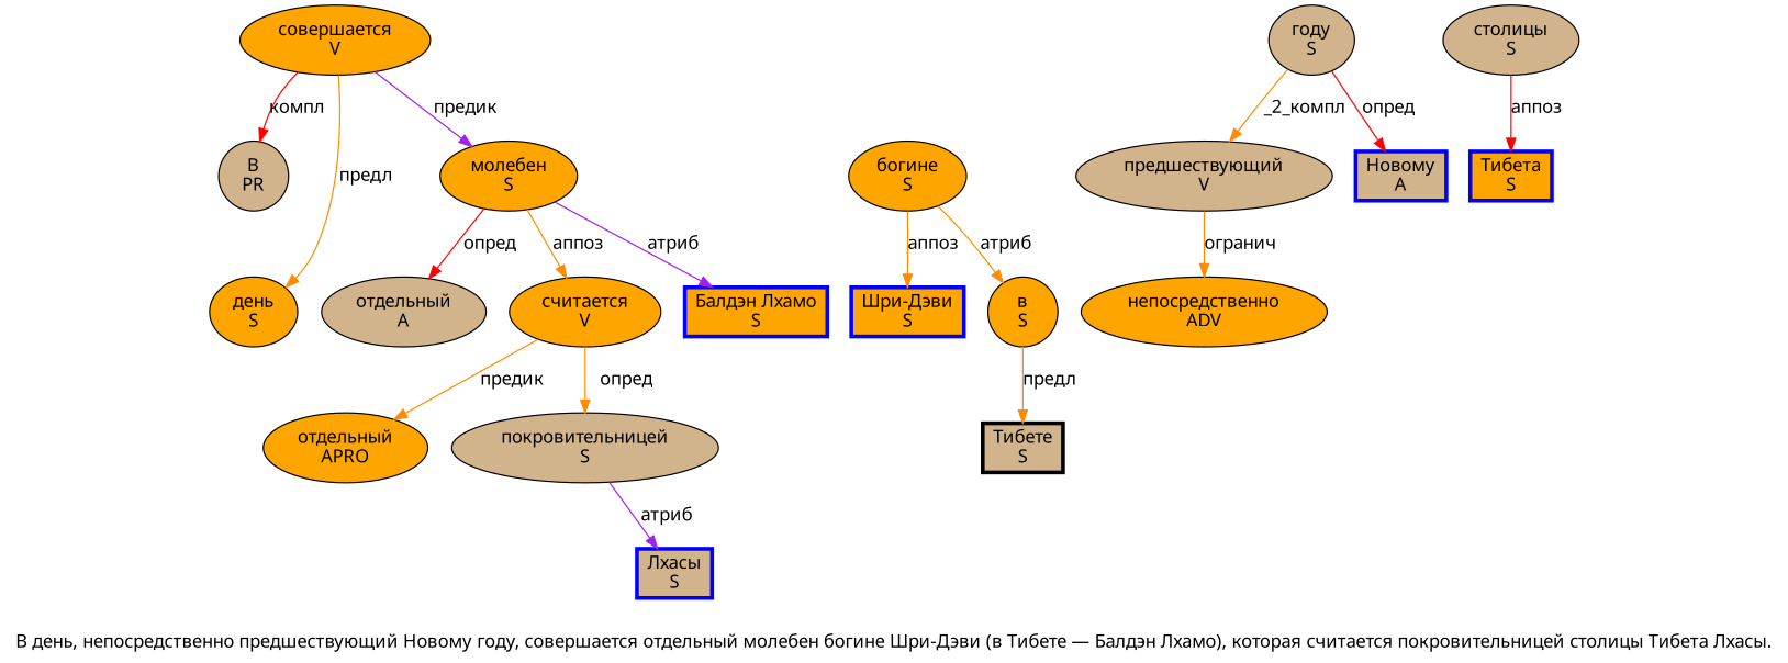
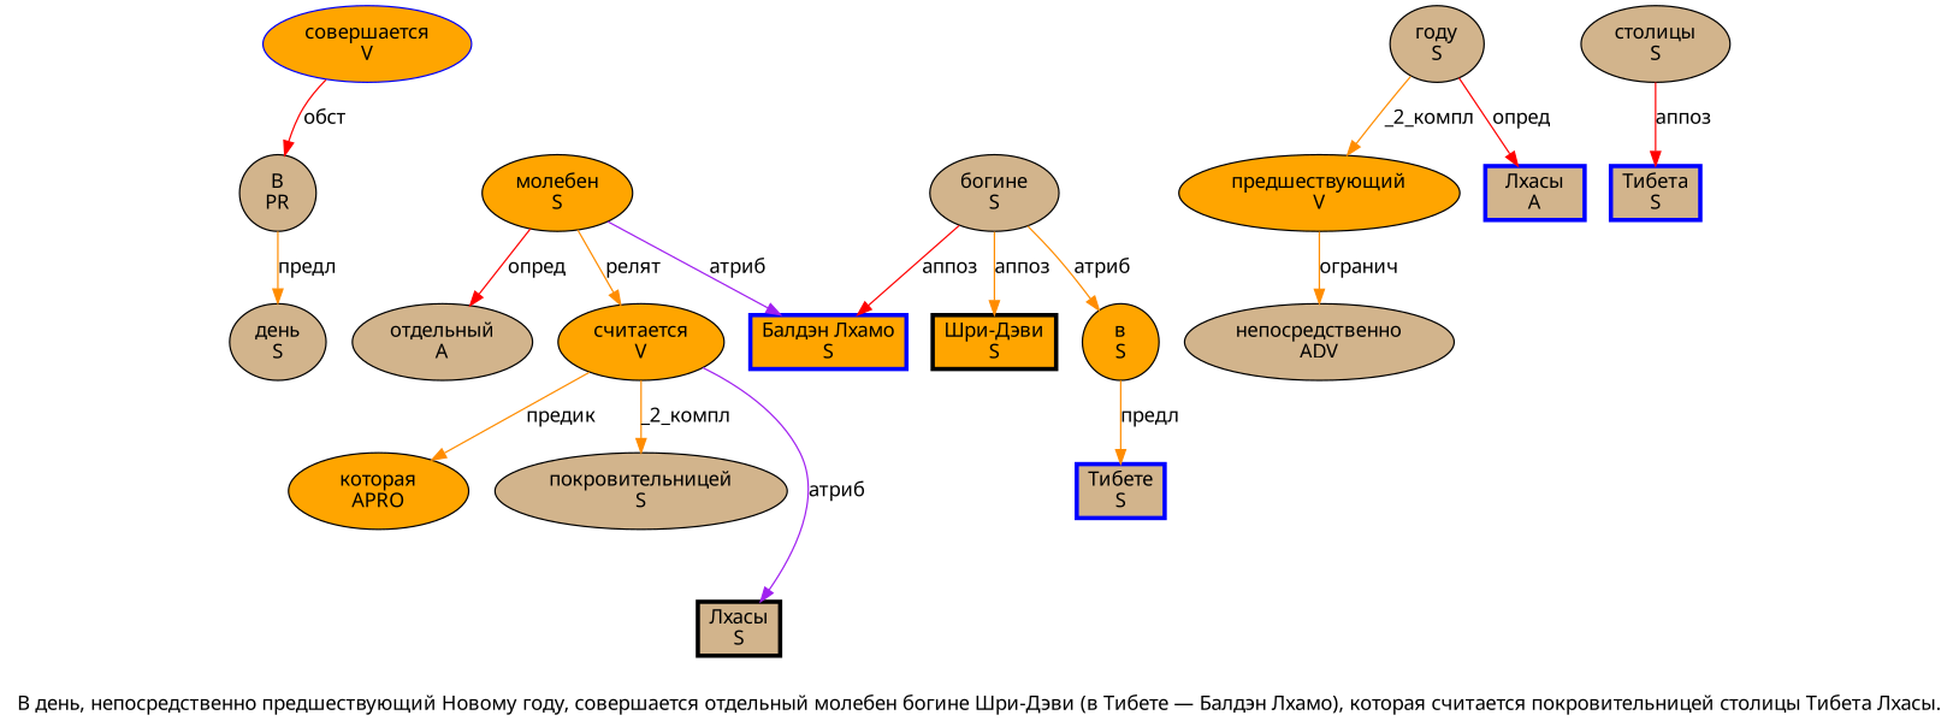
  digraph {
    fontname="Noto Sans"
    label="В день, непосредственно предшествующий Новому году, совершается отдельный молебен богине Шри-Дэви (в Тибете — Балдэн Лхамо), которая считается покровительницей столицы Тибета Лхасы."
    node [fillcolor=tan fontname="Noto Sans" penwidth=1 shape=ellipse style=filled]
    edge [color=darkorange fontname="Noto Sans"]
    n1 [label="В\nPR"]
-   n2 [fillcolor=orange label="день\nS"]
-   n3 [fillcolor=orange label="непосредственно\nADV"]
-   n4 [label="предшествующий\nV"]
-   n5 [color=blue label="Новому\nA" penwidth=3 shape=box]
+   n2 [label="день\nS"]
+   n3 [label="непосредственно\nADV"]
+   n4 [fillcolor=orange label="предшествующий\nV"]
+   n5 [color=blue label="Лхасы\nA" penwidth=3 shape=box]
    n6 [label="году\nS"]
-   n7 [fillcolor=orange label="совершается\nV"]
+   n7 [fillcolor=orange label="совершается\nV" color=blue]
    n8 [fillcolor=orange label="молебен\nS"]
    n9 [label="отдельный\nA"]
    n10 [fillcolor=orange label="считается\nV"]
    n11 [color=blue fillcolor=orange label="Балдэн Лхамо\nS" penwidth=3 shape=box]
-   n12 [fillcolor=orange label="богине\nS"]
-   n13 [color=blue fillcolor=orange label="Шри-Дэви\nS" penwidth=3 shape=box]
+   n12 [label="богине\nS"]
+   n13 [color=black fillcolor=orange label="Шри-Дэви\nS" penwidth=3 shape=box]
    n14 [fillcolor=orange label="в\nS"]
-   n15 [fillcolor=orange label="отдельный\nAPRO"]
+   n15 [fillcolor=orange label="которая\nAPRO"]
    n16 [label="покровительницей\nS"]
-   n17 [color=black label="Тибете\nS" penwidth=3 shape=box]
-   n18 [color=blue label="Лхасы\nS" penwidth=3 shape=box]
+   n17 [color=blue label="Тибете\nS" penwidth=3 shape=box]
+   n18 [color=black label="Лхасы\nS" penwidth=3 shape=box]
    n19 [label="столицы\nS"]
-   n20 [color=blue fillcolor=orange label="Тибета\nS" penwidth=3 shape=box]
-   n7 -> n2 [label="предл"]
+   n20 [color=blue label="Тибета\nS" penwidth=3 shape=box]
+   n1 -> n2 [label="предл"]
    n4 -> n3 [label="огранич"]
    n6 -> n4 [label="_2_компл"]
    n6 -> n5 [color=red label="опред"]
-   n7 -> n1 [color=red label="компл"]
-   n7 -> n8 [color=purple label="предик"]
+   n7 -> n1 [color=red label="обст"]
    n8 -> n9 [color=red label="опред"]
-   n8 -> n10 [label="аппоз"]
+   n8 -> n10 [label="релят"]
    n8 -> n11 [color=purple label="атриб"]
    n10 -> n15 [label="предик"]
-   n10 -> n16 [label="опред"]
+   n10 -> n16 [label="_2_компл"]
+   n12 -> n11 [color=red label="аппоз"]
    n12 -> n13 [label="аппоз"]
    n12 -> n14 [label="атриб"]
    n14 -> n17 [label="предл"]
-   n16 -> n18 [color=purple label="атриб"]
+   n10 -> n18 [color=purple label="атриб"]
    n19 -> n20 [color=red label="аппоз"]
  }
